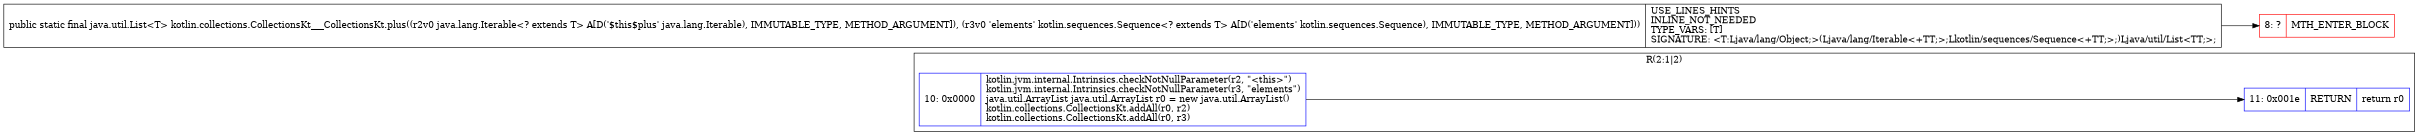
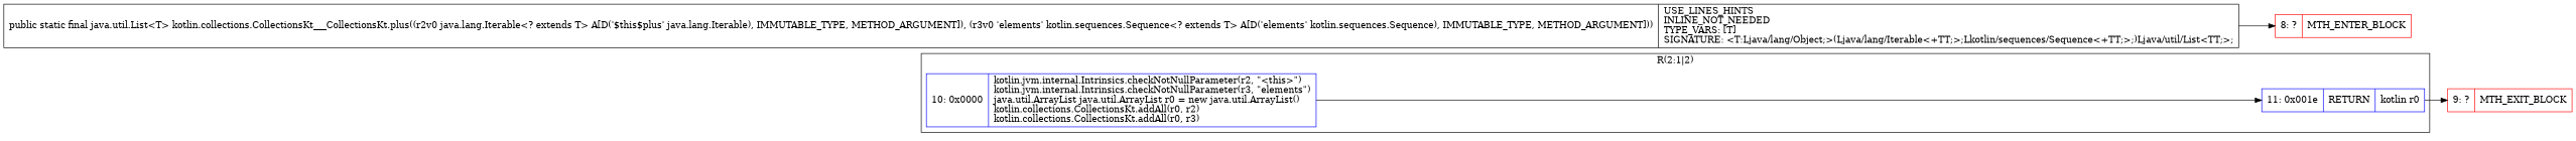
  digraph {
    fontname="DejaVu Serif"
    rankdir=LR
    node [color=blue fontname="DejaVu Serif" shape=record]
    edge [fontname="DejaVu Serif"]
    n1 [label="{10\:\ 0x0000|kotlin.jvm.internal.Intrinsics.checkNotNullParameter(r2, \"\<this\>\")\lkotlin.jvm.internal.Intrinsics.checkNotNullParameter(r3, \"elements\")\ljava.util.ArrayList java.util.ArrayList r0 = new java.util.ArrayList()\lkotlin.collections.CollectionsKt.addAll(r0, r2)\lkotlin.collections.CollectionsKt.addAll(r0, r3)\l}"]
-   n2 [label="{11\:\ 0x001e|RETURN\l|return r0\l}"]
+   n2 [label="{11\:\ 0x001e|RETURN\l|kotlin r0\l}"]
+   n3 [color=red label="{9\:\ ?|MTH_EXIT_BLOCK\l}"]
    n4 [color=red label="{8\:\ ?|MTH_ENTER_BLOCK\l}"]
    n5 [label="{public static final java.util.List\<T\> kotlin.collections.CollectionsKt___CollectionsKt.plus((r2v0 java.lang.Iterable\<? extends T\> A[D('$this$plus' java.lang.Iterable), IMMUTABLE_TYPE, METHOD_ARGUMENT]), (r3v0 'elements' kotlin.sequences.Sequence\<? extends T\> A[D('elements' kotlin.sequences.Sequence), IMMUTABLE_TYPE, METHOD_ARGUMENT]))  | USE_LINES_HINTS\lINLINE_NOT_NEEDED\lTYPE_VARS: [T]\lSIGNATURE: \<T:Ljava\/lang\/Object;\>(Ljava\/lang\/Iterable\<+TT;\>;Lkotlin\/sequences\/Sequence\<+TT;\>;)Ljava\/util\/List\<TT;\>;\l}" color=""]
    subgraph cluster_1 {
      label="R(2:1|2)"
      n1
      n2
    }
    n1 -> n2
+   n2 -> n3
    n5 -> n4
  }
